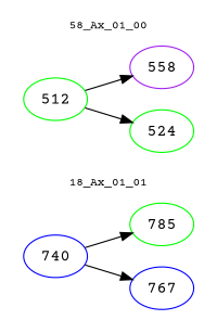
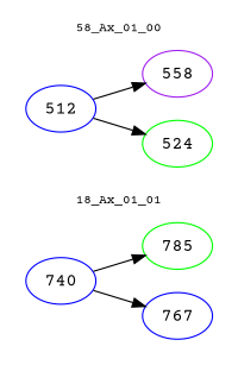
  digraph {
    fontname="Courier Prime"
    rankdir=LR
    node [color=blue fontname="Courier Prime"]
    edge [color=black fontname="Courier Prime"]
    n1 [label=740]
    n2 [label=767]
    n3 [color=green label=785]
-   n4 [color=green label=512]
+   n4 [label=512]
    n5 [color=green label=524]
    n6 [color=purple label=558]
    subgraph cluster_1 {
      color=white
      fontsize=10
      label="18_Ax_01_01"
      n1
      n2
      n3
    }
    subgraph cluster_2 {
      color=white
      fontsize=10
      label="58_Ax_01_00"
      n4
      n5
      n6
    }
    n1 -> n2
    n1 -> n3
    n4 -> n5
    n4 -> n6
  }
